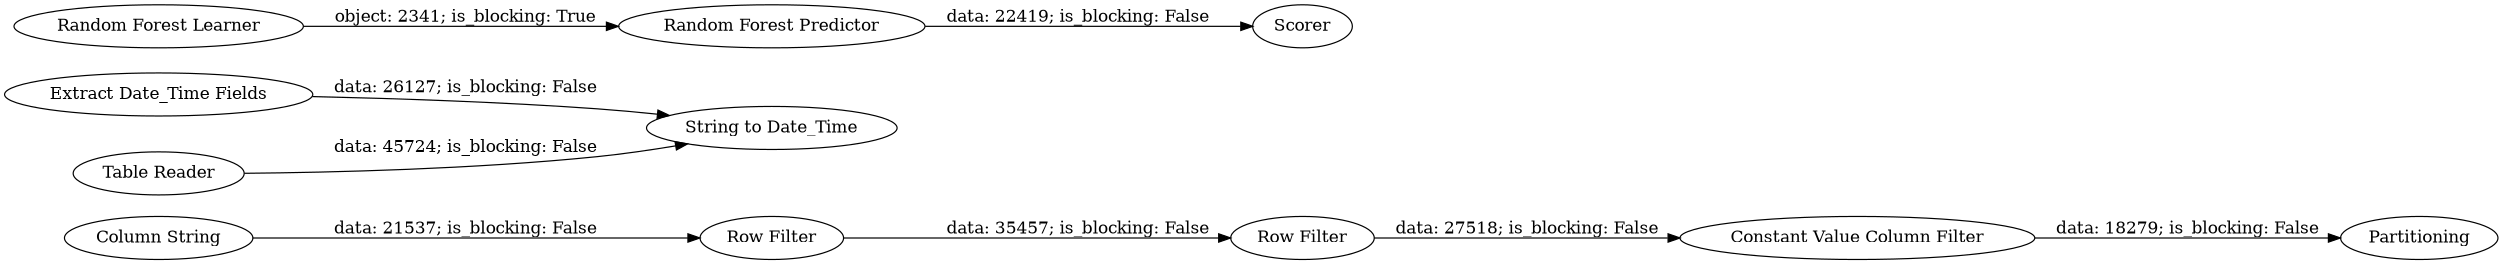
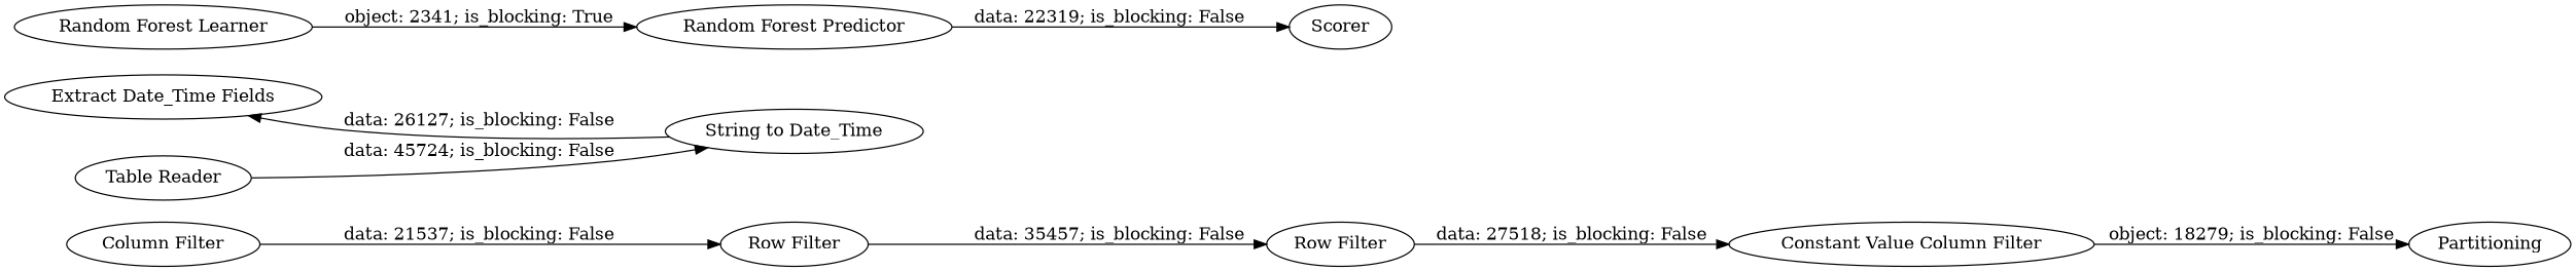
  digraph {
    rankdir=LR
    n1 [label="Row Filter"]
    n2 [label="Constant Value Column Filter"]
    n3 [label=Partitioning]
    n4 [label="Extract Date_Time Fields"]
-   n5 [label="Column String"]
+   n5 [label="Column Filter"]
    n6 [label="Row Filter"]
    n7 [label="String to Date_Time"]
    n8 [label="Random Forest Learner"]
    n9 [label="Random Forest Predictor"]
    n10 [label=Scorer]
    n11 [label="Table Reader"]
    n1 -> n2 [label="data: 27518; is_blocking: False"]
-   n2 -> n3 [label="data: 18279; is_blocking: False"]
+   n2 -> n3 [label="object: 18279; is_blocking: False"]
    n5 -> n6 [label="data: 21537; is_blocking: False"]
    n6 -> n1 [label="data: 35457; is_blocking: False"]
-   n4 -> n7 [label="data: 26127; is_blocking: False"]
+   n7 -> n4 [label="data: 26127; is_blocking: False"]
    n8 -> n9 [label="object: 2341; is_blocking: True"]
-   n9 -> n10 [label="data: 22419; is_blocking: False"]
+   n9 -> n10 [label="data: 22319; is_blocking: False"]
    n11 -> n7 [label="data: 45724; is_blocking: False"]
  }
